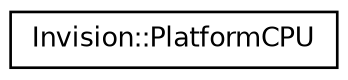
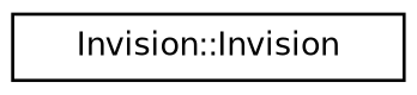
  digraph {
    rankdir=LR
-   n1 [color=black fillcolor=white fontname=Helvetica fontsize=10 height=0.2 label="Invision::PlatformCPU" shape=record style=filled width=0.4]
+   n1 [color=black fillcolor=white fontname=Helvetica fontsize=10 height=0.2 label="Invision::Invision" shape=record style=filled width=0.4]
  }
